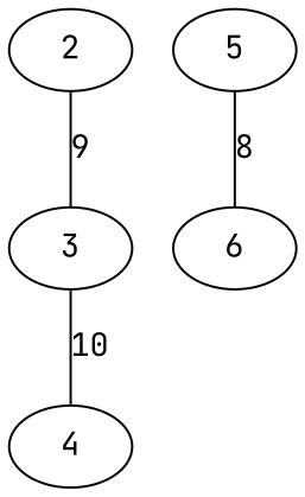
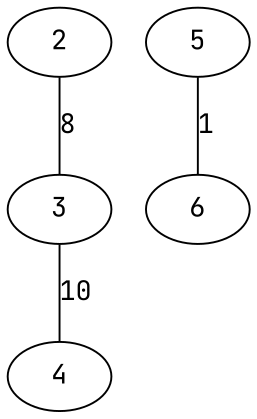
  graph {
    fontname="JetBrains Mono"
    node [fontname="JetBrains Mono"]
    edge [fontname="JetBrains Mono"]
    2
    3
    4
    5
    6
-   2 -- 3 [label=9]
+   2 -- 3 [label=8]
    3 -- 4 [label=10]
-   5 -- 6 [label=8]
+   5 -- 6 [label=1]
  }
